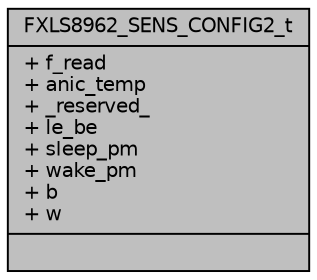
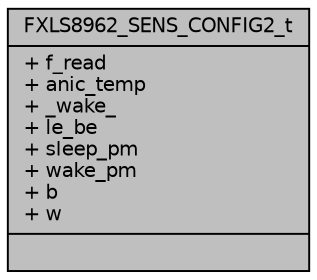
  digraph {
-   n1 [color=black fillcolor=grey75 fontcolor=black fontname=Helvetica fontsize=10 height=0.2 label="{FXLS8962_SENS_CONFIG2_t\n|+ f_read\l+ anic_temp\l+ _reserved_\l+ le_be\l+ sleep_pm\l+ wake_pm\l+ b\l+ w\l|}" shape=record style=filled width=0.4]
+   n1 [color=black fillcolor=grey75 fontcolor=black fontname=Helvetica fontsize=10 height=0.2 label="{FXLS8962_SENS_CONFIG2_t\n|+ f_read\l+ anic_temp\l+ _wake_\l+ le_be\l+ sleep_pm\l+ wake_pm\l+ b\l+ w\l|}" shape=record style=filled width=0.4]
  }
